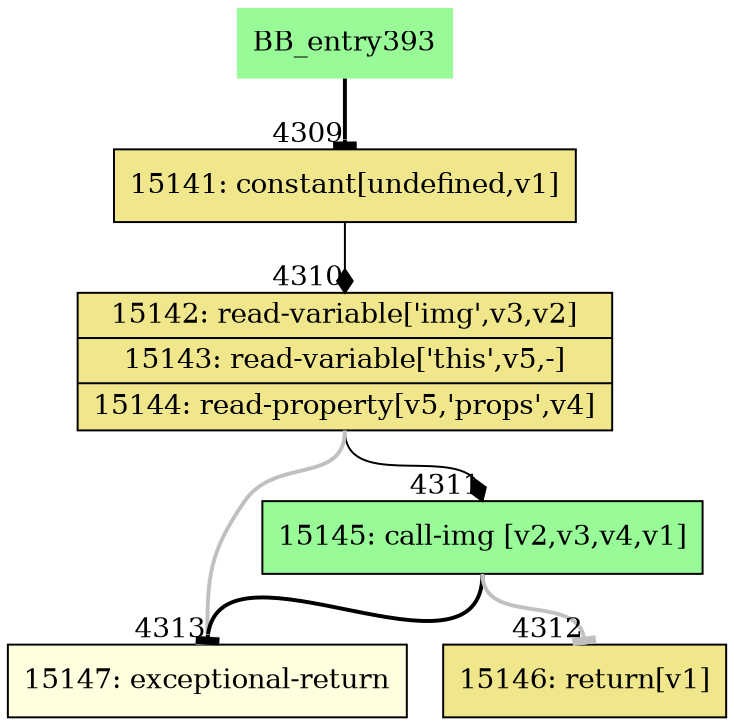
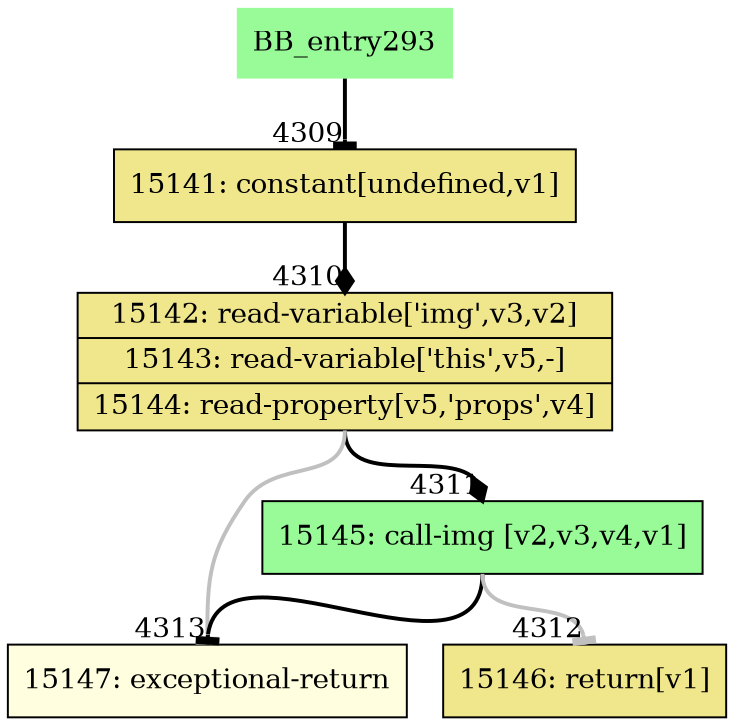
  digraph {
    rankdir=TD
    node [fillcolor=khaki shape=record style=filled]
    edge [arrowhead=tee headport=n style=bold tailport=s]
-   BB_entry293 [fillcolor=palegreen shape=none label=BB_entry393]
+   BB_entry293 [fillcolor=palegreen shape=none]
    n2 [label="{15141: constant[undefined,v1]}"]
    n3 [label="{15142: read-variable['img',v3,v2]|15143: read-variable['this',v5,-]|15144: read-property[v5,'props',v4]}"]
    n4 [fillcolor=palegreen label="{15145: call-img [v2,v3,v4,v1]}"]
    n5 [fillcolor=lightyellow label="{15147: exceptional-return}"]
    n6 [label="{15146: return[v1]}"]
    BB_entry293 -> n2 [headlabel="    4309"]
-   n2 -> n3 [arrowhead=diamond headlabel="      4310" style=solid]
-   n3 -> n4 [arrowhead=diamond headlabel="      4311" style=solid]
+   n2 -> n3 [arrowhead=diamond headlabel="      4310"]
+   n3 -> n4 [arrowhead=diamond headlabel="      4311"]
    n3 -> n5 [color=gray headlabel="      4313"]
    n4 -> n5 [color=black]
    n4 -> n6 [color=gray headlabel="      4312"]
  }
